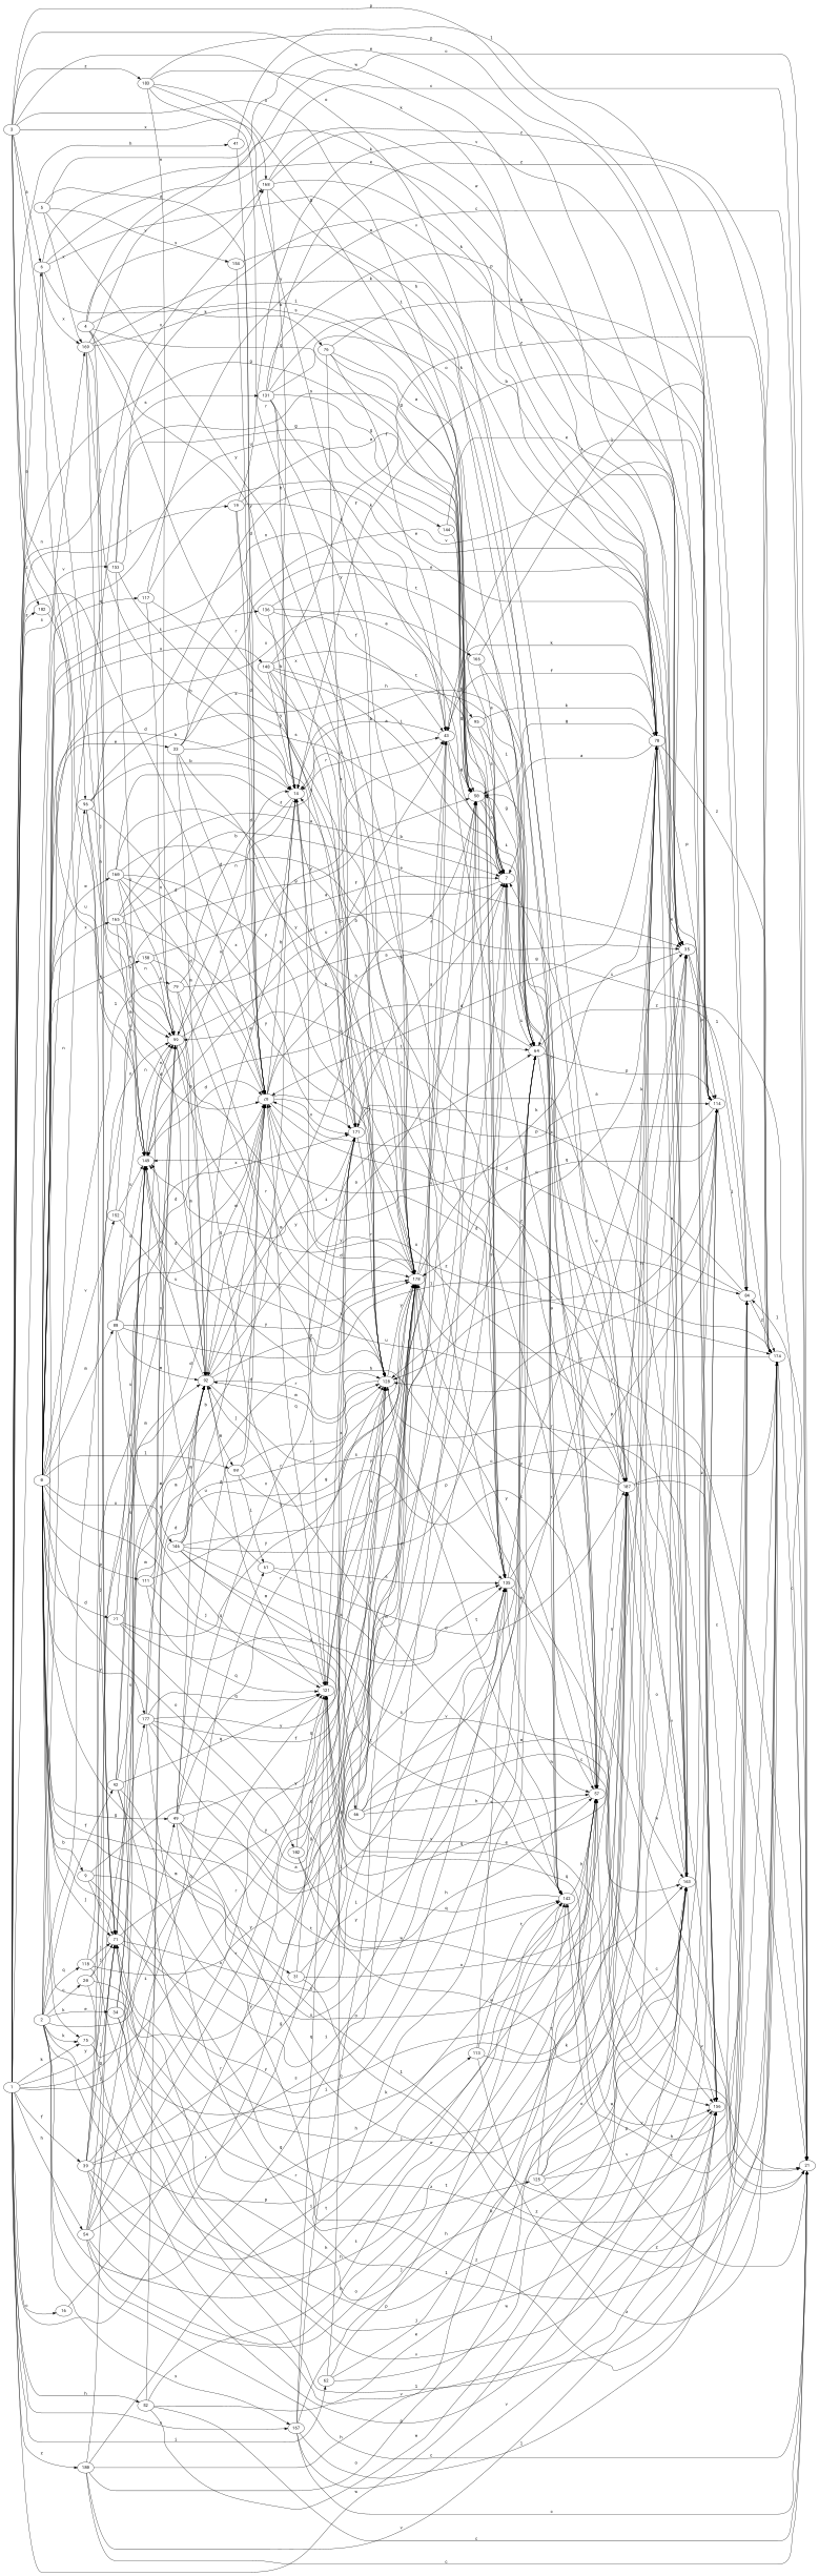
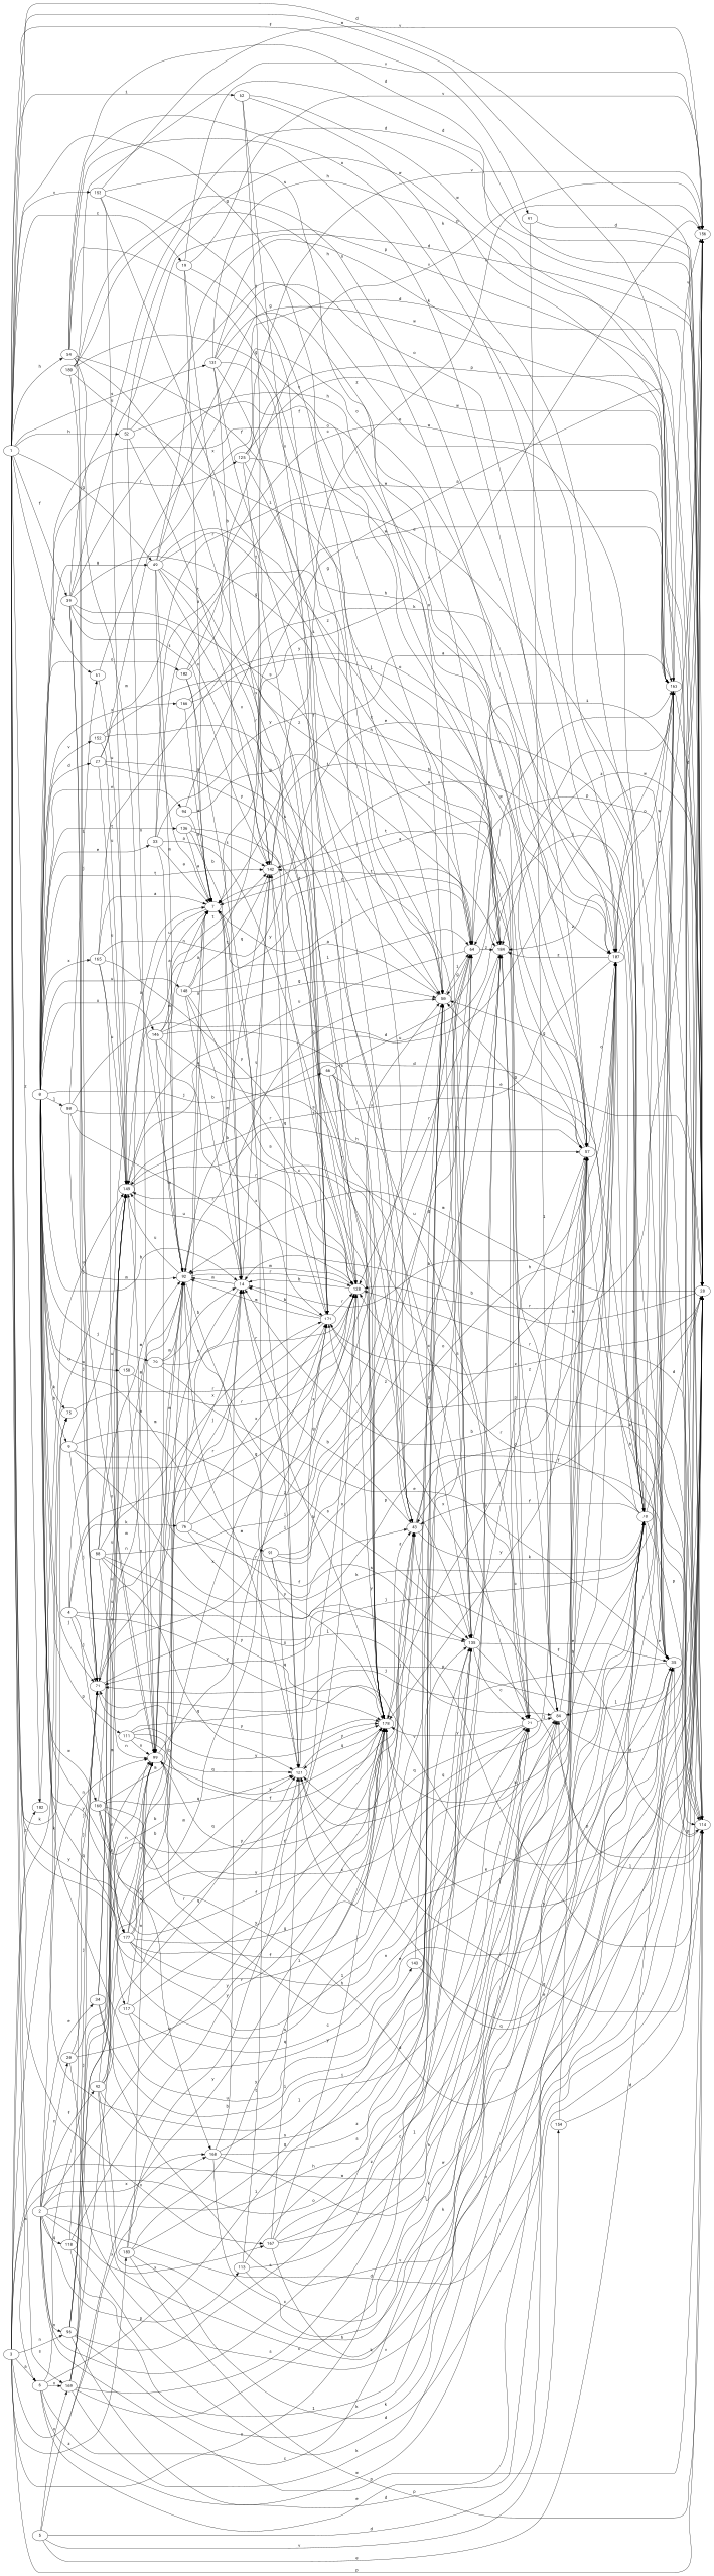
  strict digraph {
    fontname="Roboto Mono"
    rankdir=LR
    node [fontname="Roboto Mono"]
    edge [fontname="Roboto Mono"]
    0
    9
    14
    27
    33
    49
    66
    71
    75
    79
    80
    84
    88
-   91 [label=31]
-   94 [label=95]
+   91
+   94
    102
    107
    111
    117
    125
    136
    142
-   144
+   144 [label=143]
    146
    148
    152
    158
    160
    165
    166
    177
    114
    7
-   184 [label=174]
+   184
    99
    149
    92
    28
    135
    163
    178
    57
    35
    156
    128
    64
    171
    61
    21
    121
    78
    43
    50
    1
    6
-   16
    19
    39
    41
    52
    54
    62
    131
    153
    167
    180
    182
    169
    2
    20
    34
    42
    96
    113
    118
    168
    3
    183
    4
    76
    5
    154
    0 -> 9 [label=b]
    0 -> 14 [label=b]
    0 -> 27 [label=d]
    0 -> 33 [label=e]
    0 -> 49 [label=g]
    0 -> 66 [label=j]
    0 -> 71 [label=j]
    0 -> 75 [label=k]
-   0 -> 79 [label=l]
+   0 -> 79 [label=j]
    0 -> 80 [label=l]
    0 -> 84 [label=l]
-   0 -> 88 [label=m]
+   0 -> 171 [label=m]
    0 -> 91 [label=m]
    0 -> 94 [label=n]
    0 -> 102 [label=o]
    0 -> 107 [label=o]
    0 -> 111 [label=p]
    0 -> 117 [label=q]
    0 -> 125 [label=r]
    0 -> 136 [label=t]
    0 -> 142 [label=t]
    0 -> 144 [label=u]
    0 -> 146 [label=u]
    0 -> 148 [label=u]
    0 -> 152 [label=v]
    0 -> 158 [label=w]
    0 -> 160 [label=w]
    0 -> 165 [label=x]
    0 -> 166 [label=x]
    0 -> 177 [label=y]
    9 -> 71 [label=j]
    9 -> 107 [label=o]
-   146 -> 114 [label=p]
+   9 -> 114 [label=p]
    9 -> 7 [label=a]
    9 -> 184 [label=z]
-   14 -> 121 [label=t]
+   14 -> 142 [label=t]
    14 -> 99 [label=n]
    14 -> 149 [label=u]
    14 -> 92 [label=m]
    27 -> 149 [label=u]
    27 -> 28 [label=d]
    27 -> 135 [label=s]
    27 -> 163 [label=w]
    27 -> 178 [label=y]
    33 -> 7 [label=a]
    33 -> 92 [label=m]
-   33 -> 28 [label=d]
    33 -> 178 [label=y]
    33 -> 57 [label=h]
    33 -> 35 [label=e]
    33 -> 156 [label=v]
    49 -> 7 [label=a]
    49 -> 184 [label=z]
    49 -> 92 [label=m]
    49 -> 28 [label=d]
    49 -> 163 [label=w]
    49 -> 178 [label=y]
    49 -> 128 [label=r]
    49 -> 64 [label=i]
    49 -> 171 [label=x]
    66 -> 163 [label=w]
    66 -> 57 [label=h]
    66 -> 35 [label=e]
    66 -> 128 [label=r]
    66 -> 21 [label=c]
    71 -> 149 [label=u]
    71 -> 135 [label=s]
    71 -> 178 [label=y]
    71 -> 64 [label=i]
    75 -> 128 [label=r]
    79 -> 14 [label=b]
    79 -> 92 [label=m]
    79 -> 35 [label=e]
    79 -> 128 [label=r]
-   92 -> 80 [label=m]
+   80 -> 92 [label=m]
    80 -> 28 [label=d]
    80 -> 128 [label=r]
    80 -> 61 [label=i]
    80 -> 21 [label=c]
    84 -> 184 [label=z]
    84 -> 28 [label=d]
    84 -> 57 [label=h]
    84 -> 171 [label=x]
    88 -> 84 [label=l]
    88 -> 99 [label=n]
    88 -> 149 [label=u]
    88 -> 92 [label=m]
    88 -> 178 [label=y]
    88 -> 64 [label=i]
    88 -> 171 [label=x]
    88 -> 121 [label=q]
    91 -> 107 [label=o]
    91 -> 184 [label=z]
    91 -> 135 [label=s]
    91 -> 121 [label=q]
    94 -> 7 [label=a]
    94 -> 64 [label=i]
    94 -> 78 [label=k]
    102 -> 7 [label=a]
    102 -> 163 [label=w]
    102 -> 57 [label=h]
    102 -> 121 [label=q]
    107 -> 14 [label=b]
    107 -> 184 [label=z]
    107 -> 99 [label=n]
    107 -> 149 [label=u]
    107 -> 163 [label=w]
    107 -> 178 [label=y]
    107 -> 156 [label=v]
-   107 -> 21 [label=c]
    107 -> 78 [label=k]
    111 -> 99 [label=n]
    111 -> 178 [label=y]
    111 -> 156 [label=v]
    111 -> 121 [label=q]
+   111 -> 43 [label=f]
    117 -> 99 [label=n]
    117 -> 178 [label=y]
    117 -> 35 [label=e]
    117 -> 21 [label=c]
    125 -> 107 [label=o]
    125 -> 142 [label=t]
    125 -> 114 [label=p]
    125 -> 184 [label=z]
    125 -> 163 [label=w]
    125 -> 156 [label=v]
    136 -> 14 [label=b]
    136 -> 142 [label=t]
    136 -> 7 [label=a]
    136 -> 43 [label=f]
    142 -> 92 [label=m]
    142 -> 57 [label=h]
    142 -> 156 [label=v]
    142 -> 121 [label=q]
    144 -> 35 [label=e]
    144 -> 50 [label=g]
    146 -> 142 [label=t]
    146 -> 92 [label=m]
    146 -> 135 [label=s]
    146 -> 156 [label=v]
    146 -> 128 [label=r]
    146 -> 21 [label=c]
    146 -> 50 [label=g]
    148 -> 14 [label=b]
    148 -> 142 [label=t]
    148 -> 7 [label=a]
    148 -> 184 [label=z]
    148 -> 128 [label=r]
    148 -> 64 [label=i]
    148 -> 171 [label=x]
    152 -> 184 [label=z]
    152 -> 149 [label=u]
    152 -> 50 [label=g]
    158 -> 7 [label=a]
    158 -> 99 [label=n]
    158 -> 128 [label=r]
    160 -> 149 [label=u]
    160 -> 28 [label=d]
    160 -> 135 [label=s]
    160 -> 178 [label=y]
    160 -> 57 [label=h]
    160 -> 171 [label=x]
    160 -> 121 [label=q]
    160 -> 43 [label=f]
    165 -> 7 [label=a]
    165 -> 99 [label=n]
    165 -> 149 [label=u]
    165 -> 163 [label=w]
    165 -> 178 [label=y]
    165 -> 35 [label=e]
    166 -> 84 [label=l]
    166 -> 107 [label=o]
    166 -> 7 [label=a]
    177 -> 84 [label=l]
    177 -> 99 [label=n]
    177 -> 92 [label=m]
    177 -> 178 [label=y]
    177 -> 64 [label=i]
    177 -> 121 [label=q]
    177 -> 43 [label=f]
    177 -> 50 [label=g]
    114 -> 14 [label=b]
    114 -> 84 [label=l]
    114 -> 149 [label=u]
    114 -> 178 [label=q]
    114 -> 128 [label=r]
    114 -> 43 [label=f]
    7 -> 14 [label=b]
+   7 -> 99 [label=n]
    7 -> 149 [label=u]
    7 -> 64 [label=i]
    184 -> 142 [label=t]
    184 -> 128 [label=r]
    184 -> 21 [label=c]
    99 -> 92 [label=m]
    99 -> 178 [label=y]
    99 -> 128 [label=r]
    99 -> 21 [label=c]
    99 -> 43 [label=f]
    149 -> 99 [label=n]
    149 -> 28 [label=d]
    149 -> 57 [label=h]
    92 -> 7 [label=a]
    92 -> 149 [label=u]
    92 -> 135 [label=s]
    92 -> 178 [label=y]
    92 -> 128 [label=r]
    92 -> 50 [label=g]
    28 -> 14 [label=b]
    28 -> 7 [label=a]
    28 -> 184 [label=z]
    28 -> 92 [label=m]
    28 -> 178 [label=y]
    28 -> 64 [label=i]
    28 -> 171 [label=x]
    28 -> 121 [label=q]
    28 -> 43 [label=f]
    135 -> 114 [label=p]
    135 -> 57 [label=h]
    135 -> 35 [label=e]
    135 -> 21 [label=c]
    163 -> 71 [label=j]
    163 -> 107 [label=o]
    163 -> 7 [label=a]
    163 -> 149 [label=u]
    163 -> 28 [label=d]
    163 -> 156 [label=v]
    178 -> 14 [label=b]
-   178 -> 28 [label=d]
    178 -> 121 [label=q]
    178 -> 78 [label=k]
    178 -> 43 [label=f]
    57 -> 107 [label=o]
    57 -> 7 [label=a]
    57 -> 178 [label=y]
    57 -> 121 [label=q]
    57 -> 50 [label=g]
    35 -> 71 [label=j]
    35 -> 84 [label=l]
    35 -> 114 [label=p]
    35 -> 57 [label=h]
    35 -> 64 [label=i]
    156 -> 71 [label=j]
    156 -> 128 [label=r]
    128 -> 14 [label=b]
    128 -> 142 [label=t]
    128 -> 92 [label=m]
    128 -> 178 [label=y]
    64 -> 142 [label=t]
    64 -> 114 [label=p]
    64 -> 184 [label=z]
    64 -> 149 [label=u]
    64 -> 50 [label=g]
    171 -> 14 [label=b]
    171 -> 71 [label=j]
    171 -> 114 [label=p]
    171 -> 7 [label=a]
    171 -> 92 [label=m]
    171 -> 128 [label=r]
    61 -> 107 [label=o]
    61 -> 149 [label=u]
-   61 -> 135 [label=s]
    21 -> 84 [label=l]
    21 -> 178 [label=y]
    21 -> 121 [label=q]
    121 -> 92 [label=m]
    121 -> 178 [label=y]
    121 -> 35 [label=e]
    121 -> 171 [label=x]
    78 -> 114 [label=p]
    78 -> 7 [label=a]
    78 -> 184 [label=z]
    78 -> 28 [label=d]
    78 -> 163 [label=w]
    78 -> 35 [label=e]
    78 -> 128 [label=r]
    78 -> 43 [label=f]
    78 -> 50 [label=g]
    43 -> 14 [label=b]
    43 -> 107 [label=o]
    43 -> 78 [label=k]
    43 -> 50 [label=g]
    50 -> 7 [label=a]
    50 -> 135 [label=s]
    50 -> 64 [label=i]
    1 -> 49 [label=g]
    1 -> 75 [label=k]
    1 -> 177 [label=y]
    1 -> 28 [label=d]
    1 -> 163 [label=w]
    1 -> 128 [label=r]
    1 -> 61 [label=i]
    1 -> 50 [label=g]
    1 -> 6 [label=a]
-   1 -> 16 [label=c]
    1 -> 19 [label=c]
    1 -> 39 [label=f]
-   1 -> 41 [label=h]
+   1 -> 41 [label=f]
    1 -> 52 [label=h]
    1 -> 54 [label=h]
    1 -> 62 [label=i]
    1 -> 131 [label=s]
    1 -> 153 [label=v]
    1 -> 167 [label=x]
-   1 -> 180 [label=z]
    1 -> 182 [label=z]
    1 -> 169 [label=s]
    6 -> 92 [label=m]
    6 -> 163 [label=w]
    6 -> 35 [label=e]
    6 -> 64 [label=i]
    6 -> 21 [label=c]
    6 -> 169 [label=x]
-   16 -> 128 [label=r]
    19 -> 7 [label=a]
    19 -> 28 [label=d]
    19 -> 156 [label=v]
    19 -> 171 [label=x]
    19 -> 43 [label=f]
    39 -> 71 [label=j]
    39 -> 142 [label=t]
    39 -> 114 [label=p]
    39 -> 99 [label=n]
    39 -> 28 [label=d]
    39 -> 135 [label=s]
    39 -> 57 [label=h]
    39 -> 171 [label=x]
    39 -> 50 [label=g]
    41 -> 84 [label=l]
    41 -> 28 [label=d]
    52 -> 142 [label=t]
    52 -> 99 [label=n]
    52 -> 163 [label=w]
    52 -> 35 [label=e]
    52 -> 21 [label=c]
    54 -> 71 [label=j]
    54 -> 107 [label=o]
    54 -> 92 [label=m]
    54 -> 28 [label=d]
    54 -> 57 [label=h]
    54 -> 128 [label=r]
    54 -> 43 [label=f]
    54 -> 50 [label=g]
    62 -> 142 [label=t]
    62 -> 163 [label=w]
    62 -> 171 [label=x]
    62 -> 78 [label=k]
    131 -> 14 [label=b]
    131 -> 107 [label=o]
    131 -> 114 [label=p]
    131 -> 184 [label=z]
    131 -> 178 [label=y]
    131 -> 78 [label=k]
    131 -> 43 [label=f]
    131 -> 50 [label=g]
    153 -> 149 [label=u]
    153 -> 135 [label=s]
    153 -> 156 [label=v]
    153 -> 171 [label=x]
    153 -> 50 [label=g]
    167 -> 84 [label=l]
    167 -> 178 [label=y]
    167 -> 57 [label=h]
    167 -> 156 [label=v]
    167 -> 21 [label=c]
    167 -> 121 [label=q]
    180 -> 71 [label=j]
    180 -> 107 [label=o]
    180 -> 57 [label=h]
    180 -> 156 [label=v]
    180 -> 64 [label=i]
    180 -> 21 [label=c]
    182 -> 149 [label=u]
    169 -> 14 [label=b]
    169 -> 71 [label=j]
    169 -> 99 [label=n]
    169 -> 135 [label=s]
    169 -> 21 [label=c]
    169 -> 78 [label=k]
    2 -> 75 [label=k]
    2 -> 114 [label=p]
    2 -> 28 [label=d]
    2 -> 57 [label=h]
    2 -> 21 [label=c]
    2 -> 121 [label=q]
    2 -> 167 [label=x]
    2 -> 20 [label=c]
    2 -> 34 [label=e]
    2 -> 42 [label=f]
    2 -> 96 [label=n]
    2 -> 113 [label=p]
    2 -> 118 [label=q]
    2 -> 168 [label=x]
    20 -> 71 [label=j]
    20 -> 92 [label=m]
    20 -> 178 [label=y]
    20 -> 156 [label=v]
    34 -> 149 [label=u]
    34 -> 92 [label=m]
    34 -> 156 [label=v]
    34 -> 64 [label=i]
    42 -> 14 [label=b]
    42 -> 99 [label=n]
    42 -> 149 [label=u]
    42 -> 135 [label=s]
    42 -> 57 [label=h]
    42 -> 121 [label=q]
    42 -> 78 [label=k]
    96 -> 14 [label=b]
    96 -> 71 [label=j]
    96 -> 99 [label=n]
    96 -> 28 [label=d]
    96 -> 135 [label=s]
    96 -> 78 [label=k]
    113 -> 142 [label=t]
    113 -> 184 [label=z]
    113 -> 135 [label=s]
    113 -> 78 [label=k]
    118 -> 71 [label=j]
    118 -> 84 [label=l]
    118 -> 28 [label=d]
    118 -> 178 [label=y]
    168 -> 14 [label=b]
    168 -> 184 [label=z]
    168 -> 163 [label=w]
    168 -> 64 [label=i]
    168 -> 78 [label=k]
    3 -> 107 [label=o]
    3 -> 114 [label=p]
    3 -> 99 [label=n]
    3 -> 149 [label=u]
    3 -> 135 [label=s]
    3 -> 163 [label=w]
    3 -> 6 [label=a]
    3 -> 182 [label=z]
    3 -> 96 [label=n]
    3 -> 168 [label=x]
    3 -> 183 [label=z]
    183 -> 114 [label=p]
    183 -> 99 [label=n]
    183 -> 178 [label=y]
    183 -> 128 [label=r]
    183 -> 78 [label=k]
    183 -> 50 [label=g]
    4 -> 71 [label=j]
    4 -> 178 [label=y]
    4 -> 128 [label=r]
    4 -> 78 [label=k]
    4 -> 50 [label=g]
    4 -> 168 [label=x]
    4 -> 76 [label=k]
    76 -> 114 [label=p]
    76 -> 7 [label=a]
    76 -> 171 [label=x]
    76 -> 43 [label=f]
    76 -> 50 [label=g]
    5 -> 28 [label=d]
    5 -> 178 [label=y]
    5 -> 35 [label=e]
    5 -> 169 [label=x]
    5 -> 154 [label=v]
    154 -> 28 [label=d]
    154 -> 57 [label=h]
  }
